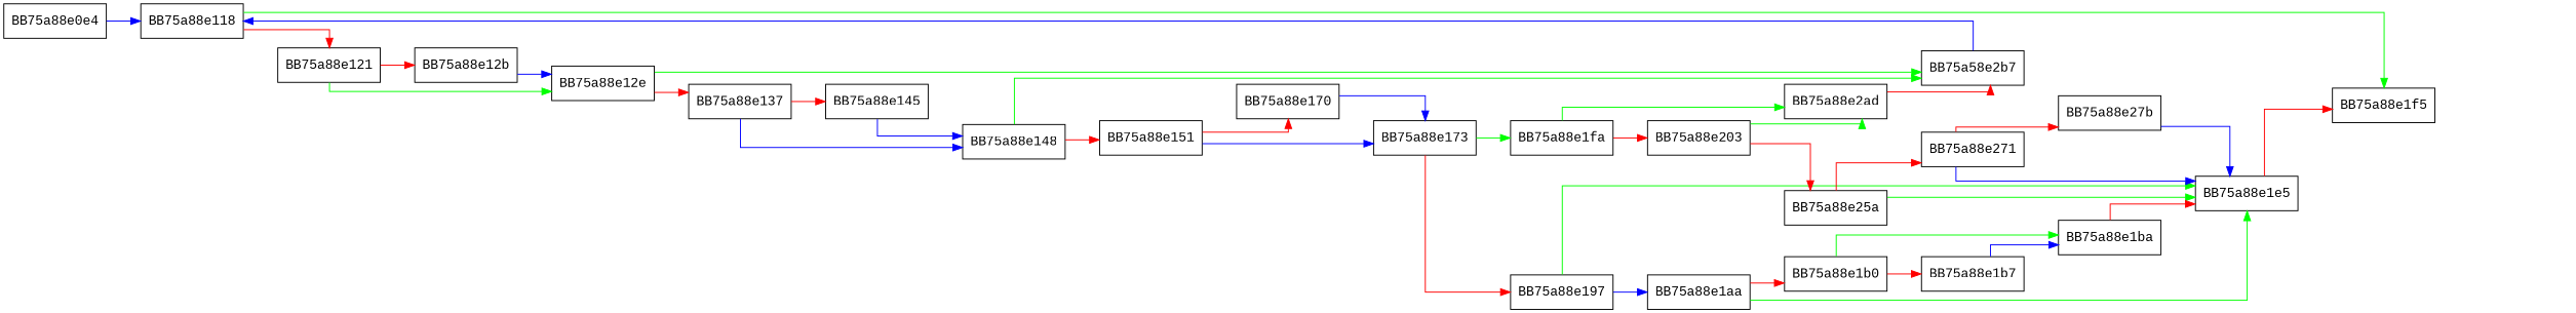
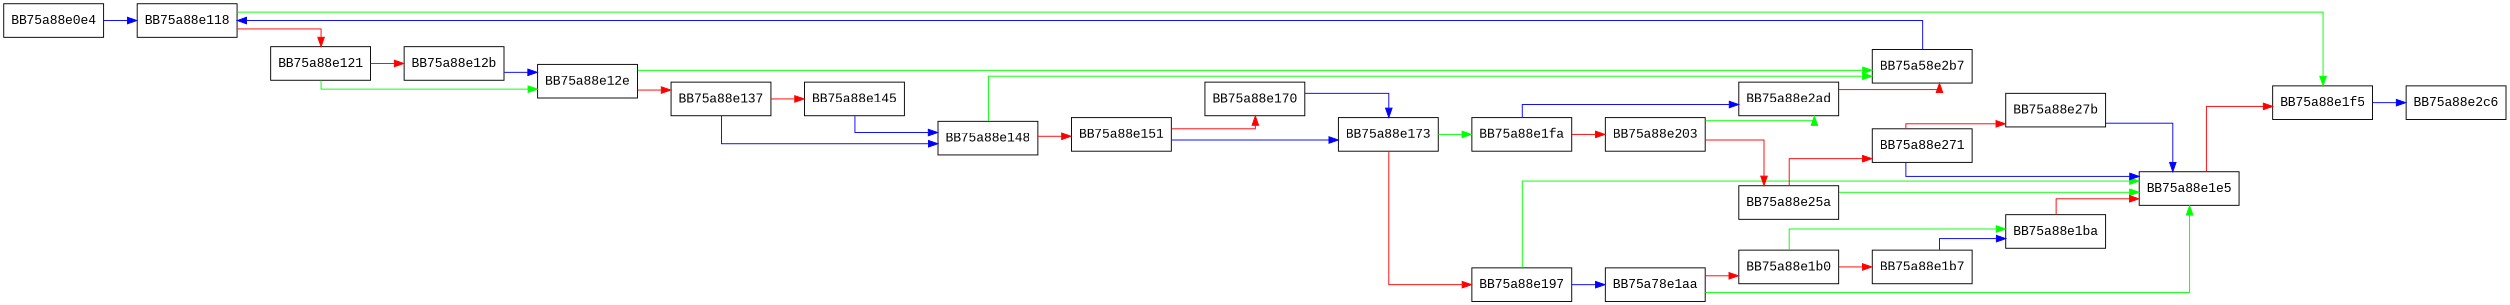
  digraph {
    fontname="Liberation Mono"
    rankdir=LR
    splines=ortho
    node [fontname="Liberation Mono" shape=box]
    edge [color=red fontname="Liberation Mono"]
    BB75a88e0e4
    BB75a88e118
    BB75a88e1f5
    BB75a88e121
+   BB75a88e2c6
    BB75a88e12e
    BB75a88e12b
    n8 [label=BB75a58e2b7]
    BB75a88e137
    BB75a88e148
    BB75a88e145
    BB75a88e151
    BB75a88e173
    BB75a88e170
    BB75a88e1fa
    BB75a88e197
    BB75a88e2ad
    BB75a88e203
    BB75a88e1e5
-   BB75a88e1aa
+   BB75a88e1aa [label=BB75a78e1aa]
    BB75a88e25a
    BB75a88e1b0
    BB75a88e1ba
    BB75a88e1b7
    BB75a88e271
    BB75a88e27b
    BB75a88e0e4 -> BB75a88e118 [color=blue]
    BB75a88e118 -> BB75a88e1f5 [color=green]
    BB75a88e118 -> BB75a88e121
+   BB75a88e1f5 -> BB75a88e2c6 [color=blue]
    BB75a88e121 -> BB75a88e12e [color=green]
    BB75a88e121 -> BB75a88e12b
    BB75a88e12e -> n8 [color=green]
    BB75a88e12e -> BB75a88e137
    BB75a88e12b -> BB75a88e12e [color=blue]
    n8 -> BB75a88e118 [color=blue]
    BB75a88e137 -> BB75a88e148 [color=blue]
    BB75a88e137 -> BB75a88e145
    BB75a88e148 -> n8 [color=green]
    BB75a88e148 -> BB75a88e151
    BB75a88e145 -> BB75a88e148 [color=blue]
    BB75a88e151 -> BB75a88e173 [color=blue]
    BB75a88e151 -> BB75a88e170
    BB75a88e173 -> BB75a88e1fa [color=green]
    BB75a88e173 -> BB75a88e197
    BB75a88e170 -> BB75a88e173 [color=blue]
-   BB75a88e1fa -> BB75a88e2ad [color=green]
+   BB75a88e1fa -> BB75a88e2ad [color=blue]
    BB75a88e1fa -> BB75a88e203
    BB75a88e197 -> BB75a88e1e5 [color=green]
    BB75a88e197 -> BB75a88e1aa [color=blue]
    BB75a88e2ad -> n8
    BB75a88e203 -> BB75a88e2ad [color=green]
    BB75a88e203 -> BB75a88e25a
    BB75a88e1e5 -> BB75a88e1f5
    BB75a88e1aa -> BB75a88e1e5 [color=green]
    BB75a88e1aa -> BB75a88e1b0
    BB75a88e25a -> BB75a88e1e5 [color=green]
    BB75a88e25a -> BB75a88e271
    BB75a88e1b0 -> BB75a88e1ba [color=green]
    BB75a88e1b0 -> BB75a88e1b7
    BB75a88e1ba -> BB75a88e1e5
    BB75a88e1b7 -> BB75a88e1ba [color=blue]
    BB75a88e271 -> BB75a88e1e5 [color=blue]
    BB75a88e271 -> BB75a88e27b
    BB75a88e27b -> BB75a88e1e5 [color=blue]
  }
